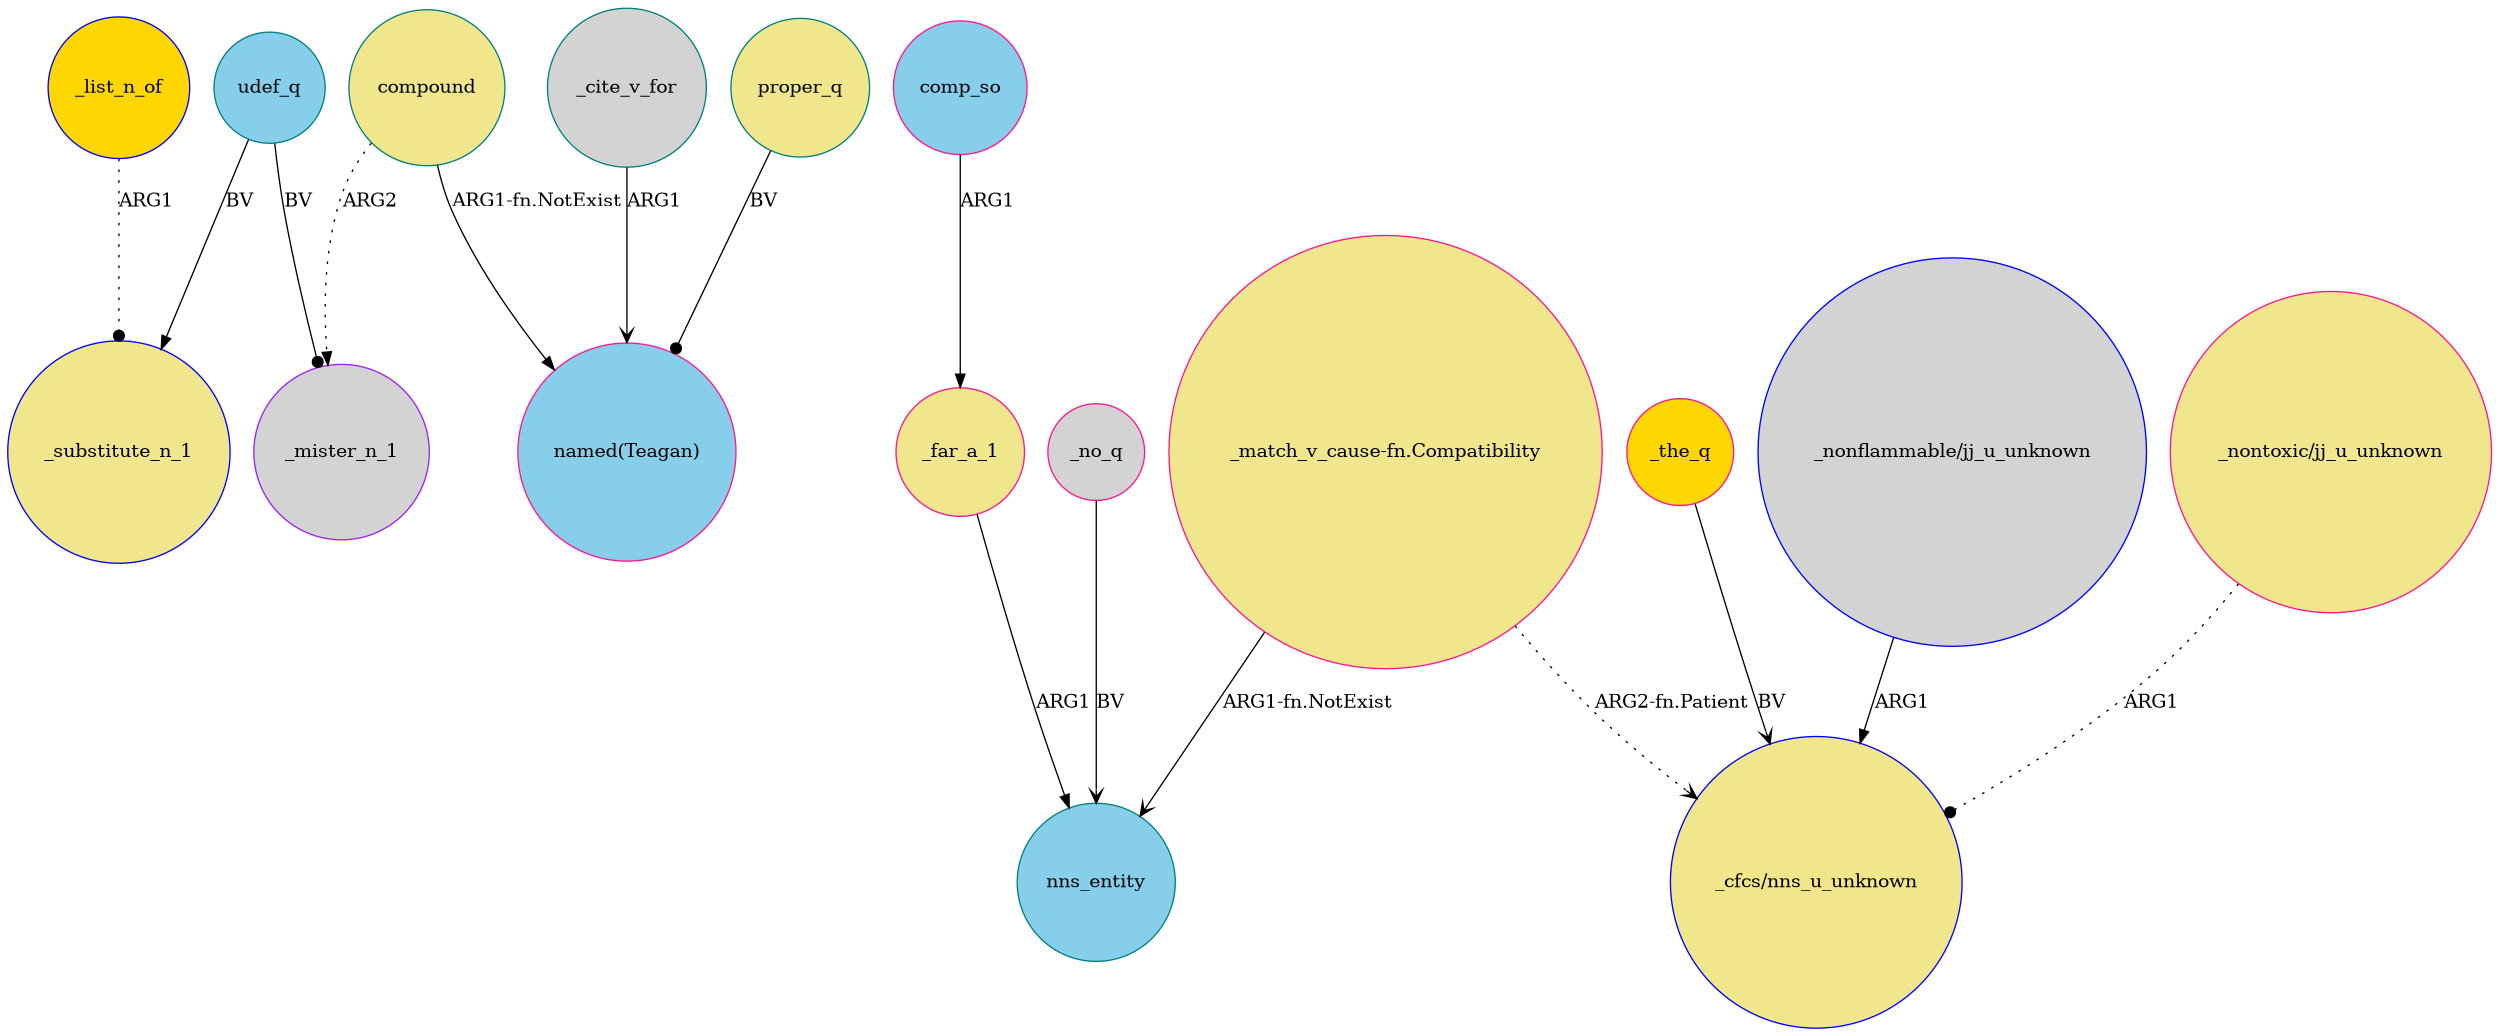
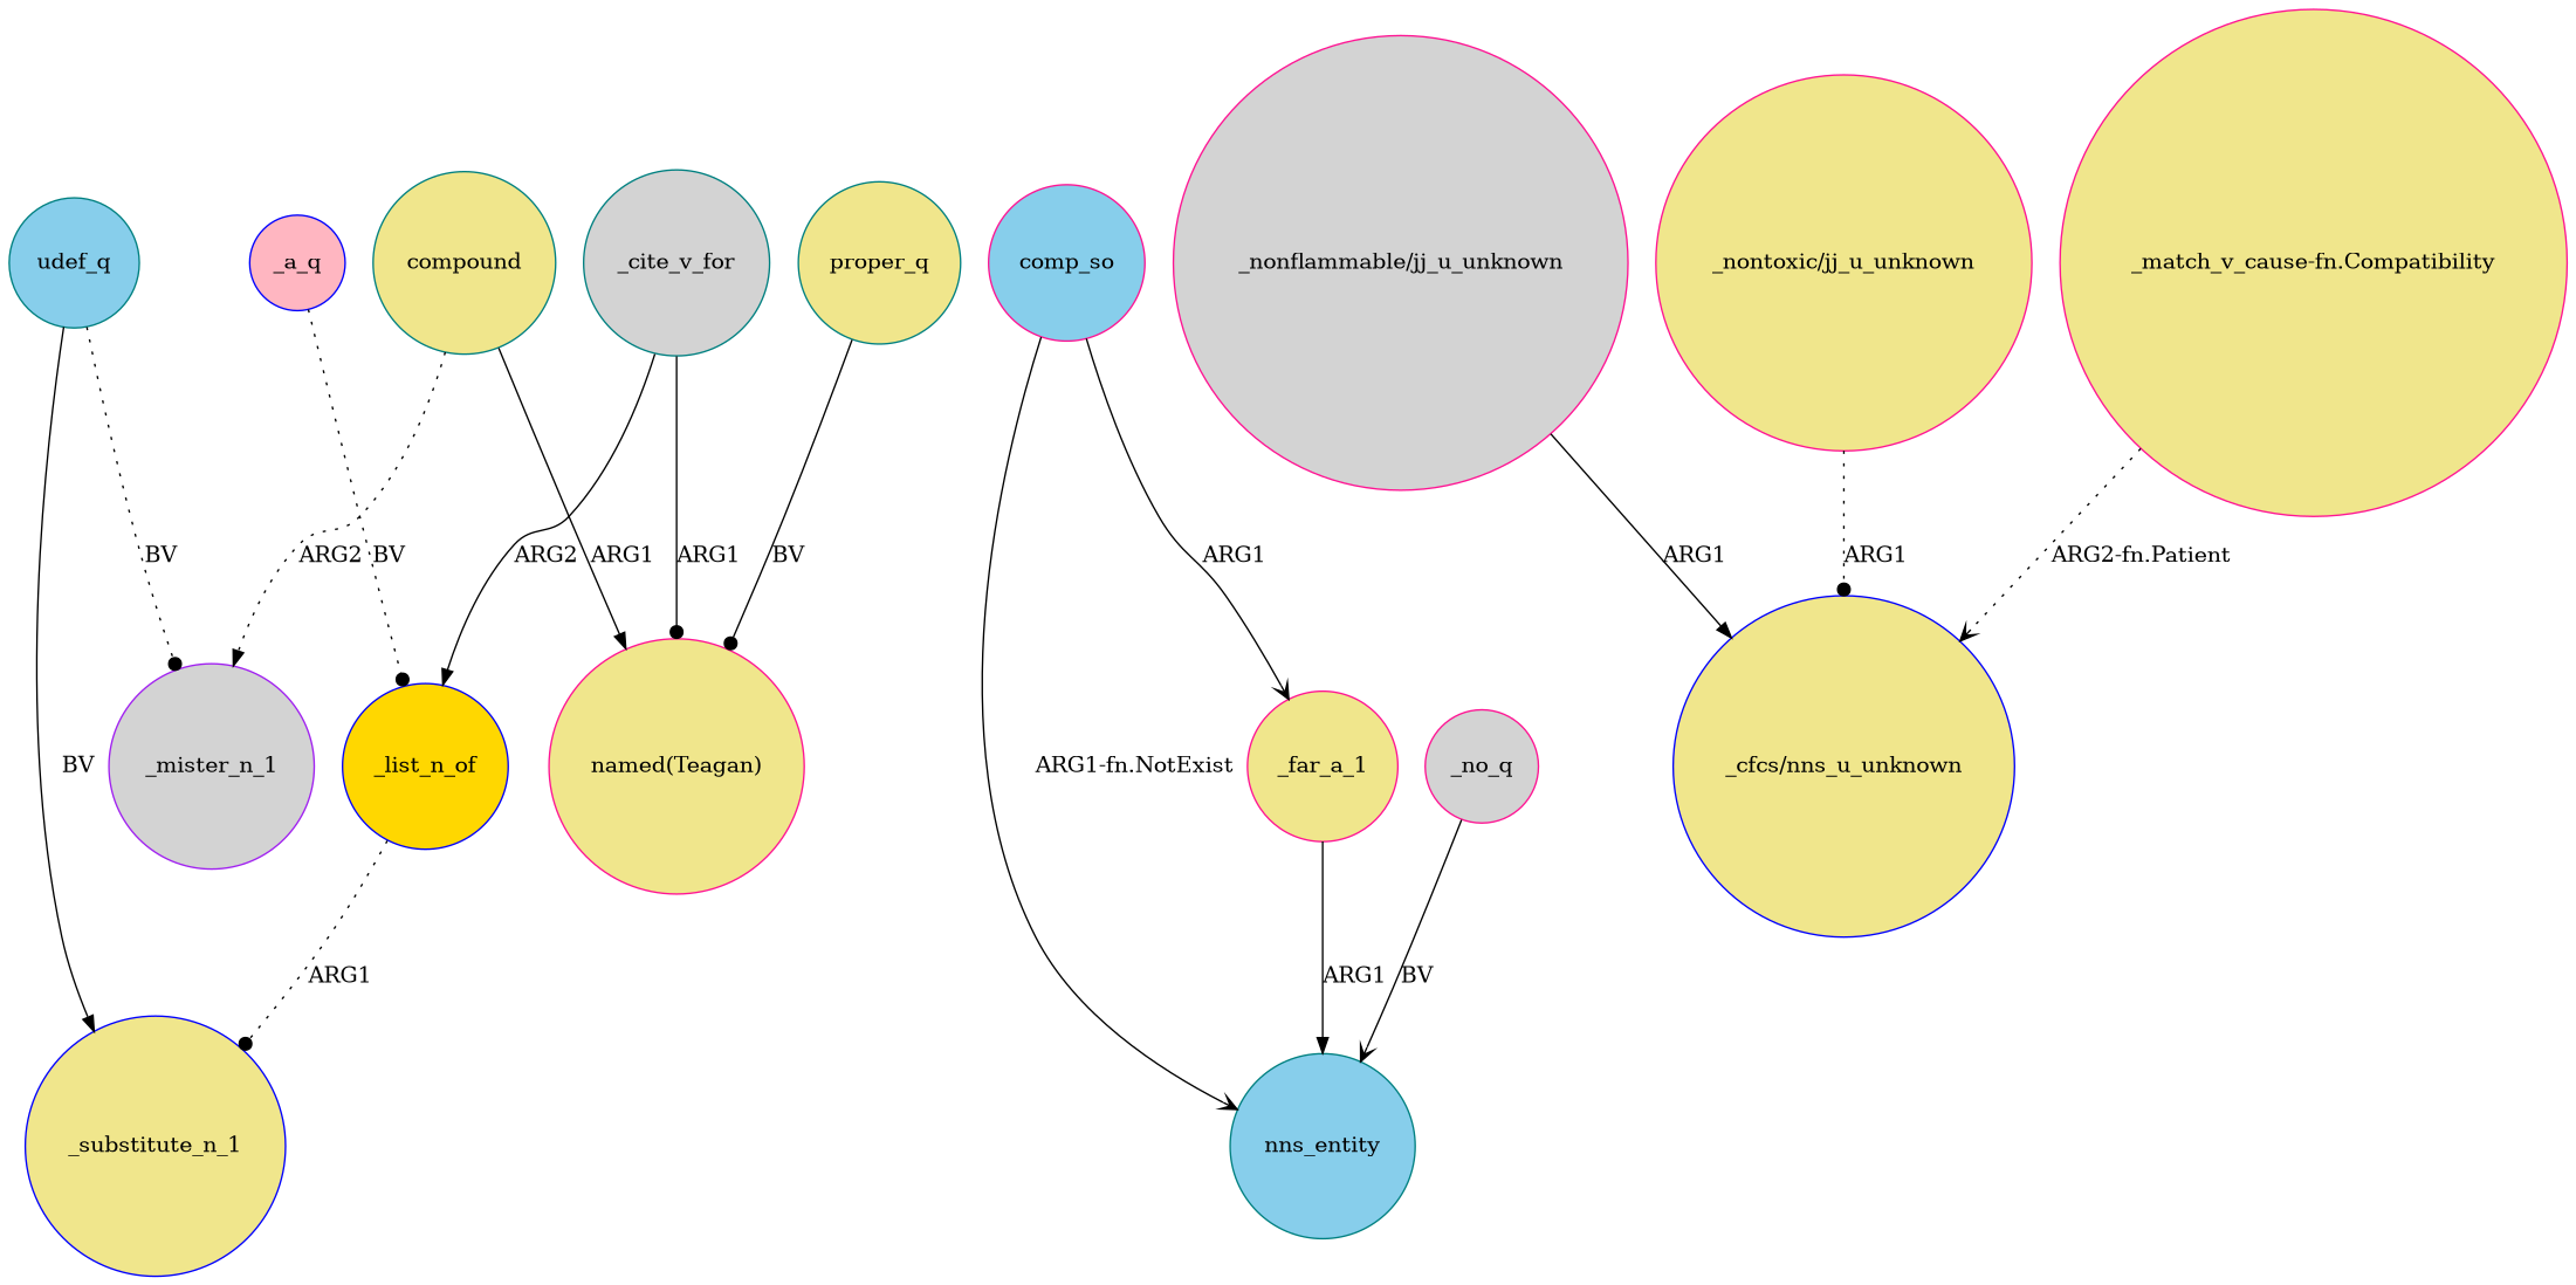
  digraph {
    node [color=deeppink fillcolor=khaki shape=circle style=filled]
    edge [arrowhead=normal style=solid]
    udef_q [color=teal fillcolor=skyblue]
    _substitute_n_1 [color=blue]
    _mister_n_1 [color=purple fillcolor=lightgrey]
    _cite_v_for [color=teal fillcolor=lightgrey]
    _list_n_of [color=blue fillcolor=gold]
-   "named(Teagan)" [fillcolor=skyblue]
+   "named(Teagan)"
    compound [color=teal]
    proper_q [color=teal]
    n9 [color=teal fillcolor=skyblue label=nns_entity]
    _far_a_1
-   "_nonflammable/jj_u_unknown" [color=blue fillcolor=lightgrey]
+   "_nonflammable/jj_u_unknown" [fillcolor=lightgrey]
    "_cfcs/nns_u_unknown" [color=blue]
+   _a_q [color=blue fillcolor=lightpink]
    "_nontoxic/jj_u_unknown"
    "_match_v_cause-fn.Compatibility"
    _no_q [fillcolor=lightgrey]
    comp_so [fillcolor=skyblue]
-   _the_q [fillcolor=gold]
    udef_q -> _substitute_n_1 [label=BV]
-   udef_q -> _mister_n_1 [arrowhead=dot label=BV]
-   _cite_v_for -> "named(Teagan)" [arrowhead=vee label=ARG1]
+   udef_q -> _mister_n_1 [arrowhead=dot label=BV style=dotted]
+   _cite_v_for -> _list_n_of [label=ARG2]
+   _cite_v_for -> "named(Teagan)" [arrowhead=dot label=ARG1]
    _list_n_of -> _substitute_n_1 [arrowhead=dot label=ARG1 style=dotted]
    compound -> _mister_n_1 [label=ARG2 style=dotted]
-   compound -> "named(Teagan)" [label="ARG1-fn.NotExist"]
+   compound -> "named(Teagan)" [label=ARG1]
    proper_q -> "named(Teagan)" [arrowhead=dot label=BV]
    _far_a_1 -> n9 [label=ARG1]
    "_nonflammable/jj_u_unknown" -> "_cfcs/nns_u_unknown" [label=ARG1]
+   _a_q -> _list_n_of [arrowhead=dot label=BV style=dotted]
    "_nontoxic/jj_u_unknown" -> "_cfcs/nns_u_unknown" [arrowhead=dot label=ARG1 style=dotted]
-   "_match_v_cause-fn.Compatibility" -> n9 [arrowhead=vee label="ARG1-fn.NotExist"]
+   comp_so -> n9 [arrowhead=vee label="ARG1-fn.NotExist"]
    "_match_v_cause-fn.Compatibility" -> "_cfcs/nns_u_unknown" [arrowhead=vee label="ARG2-fn.Patient" style=dotted]
    _no_q -> n9 [arrowhead=vee label=BV]
-   comp_so -> _far_a_1 [label=ARG1]
-   _the_q -> "_cfcs/nns_u_unknown" [arrowhead=vee label=BV]
+   comp_so -> _far_a_1 [arrowhead=vee label=ARG1]
  }
